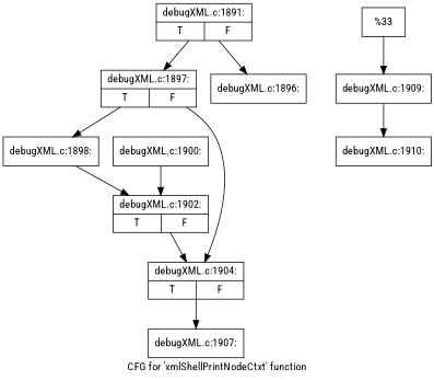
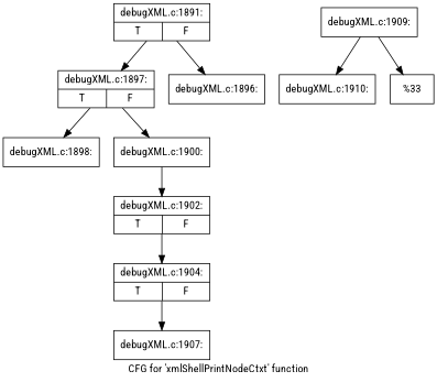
  digraph {
    fontname="Roboto Condensed"
    label="CFG for 'xmlShellPrintNodeCtxt' function"
    node [fontname="Roboto Condensed" shape=record]
    edge [fontname="Roboto Condensed"]
    n1 [label="{debugXML.c:1891:|{<s0>T|<s1>F}}"]
    n2 [label="{debugXML.c:1897:|{<s0>T|<s1>F}}"]
    n3 [label="{debugXML.c:1896:}"]
    n4 [label="{debugXML.c:1898:}"]
    n5 [label="{debugXML.c:1900:}"]
    n6 [label="{debugXML.c:1902:|{<s0>T|<s1>F}}"]
    n7 [label="{debugXML.c:1910:}"]
    n8 [label="{debugXML.c:1904:|{<s0>T|<s1>F}}"]
    n9 [label="{debugXML.c:1907:}"]
    n10 [label="{debugXML.c:1909:}"]
    n11 [label="{%33}"]
    n1 -> n2
    n1 -> n3
    n2 -> n4
-   n2 -> n8
-   n4 -> n6
+   n2 -> n5
    n5 -> n6
    n6 -> n8
    n8 -> n9
    n10 -> n7
-   n11 -> n10
+   n10 -> n11
  }
